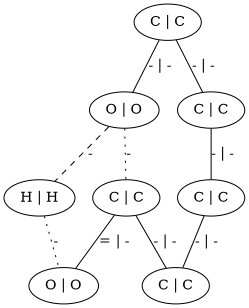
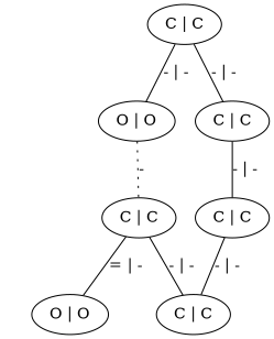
  graph {
    n1 [label="C | C"]
    n2 [label="O | O"]
    n3 [label="C | C"]
-   n4 [label="H | H"]
    n5 [label="C | C"]
    n6 [label="O | O"]
    n7 [label="C | C"]
    n8 [label="C | C"]
    n1 -- n2 [label="- | -"]
    n1 -- n3 [label="- | -"]
-   n2 -- n4 [label="-" style=dashed]
    n2 -- n5 [label="-" style=dotted]
    n3 -- n8 [label="- | -"]
-   n4 -- n6 [label="-" style=dotted]
    n5 -- n6 [label="= | -"]
    n5 -- n7 [label="- | -"]
    n8 -- n7 [label="- | -"]
  }
